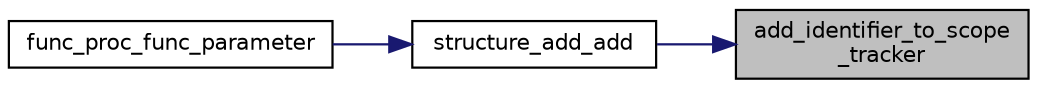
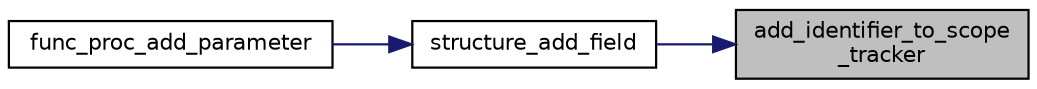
  digraph {
    rankdir=RL
    node [color=black fillcolor=white fontname=Helvetica fontsize=10 shape=record style=filled]
    edge [color=midnightblue dir=back fontname=Helvetica fontsize=10 labelfontname=Helvetica labelfontsize=10 style=solid]
    n1 [fillcolor=grey75 fontcolor=black height=0.2 label="add_identifier_to_scope\l_tracker" width=0.4]
-   n2 [height=0.2 label=structure_add_add width=0.4]
-   n3 [height=0.2 label=func_proc_func_parameter width=0.4]
+   n2 [height=0.2 label=structure_add_field width=0.4]
+   n3 [height=0.2 label=func_proc_add_parameter width=0.4]
    n1 -> n2
    n2 -> n3
  }
